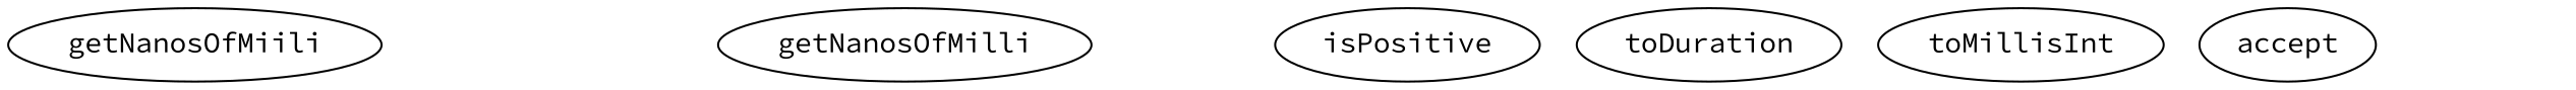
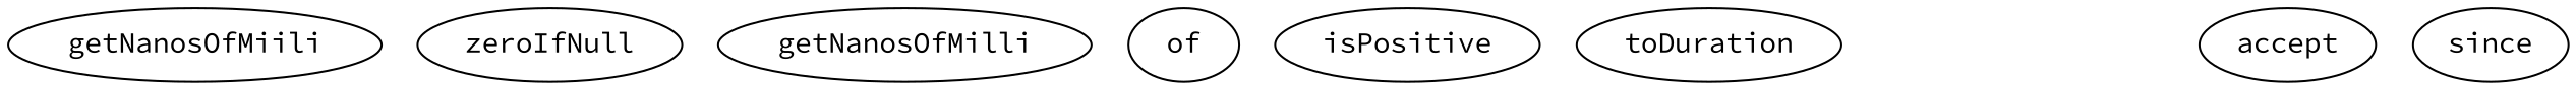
  digraph {
    fontname="Source Code Pro"
    node [fontname="Source Code Pro"]
    getNanosOfMiili
+   zeroIfNull
    getNanosOfMilli
+   of
    isPositive
    toDuration
-   toMillisInt
    accept
+   since
  }
